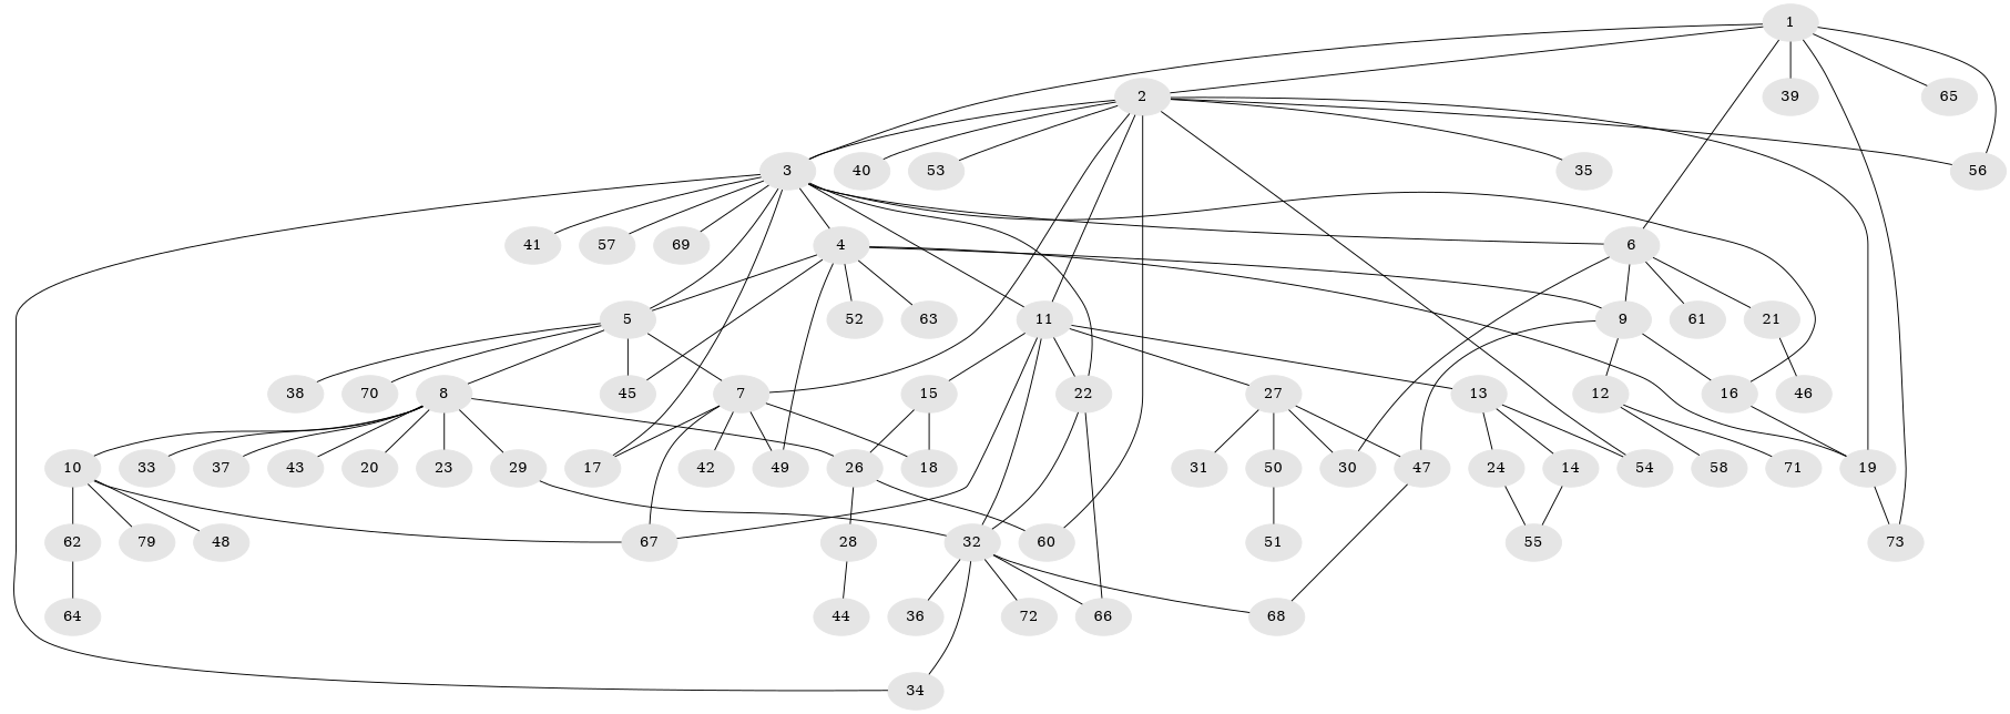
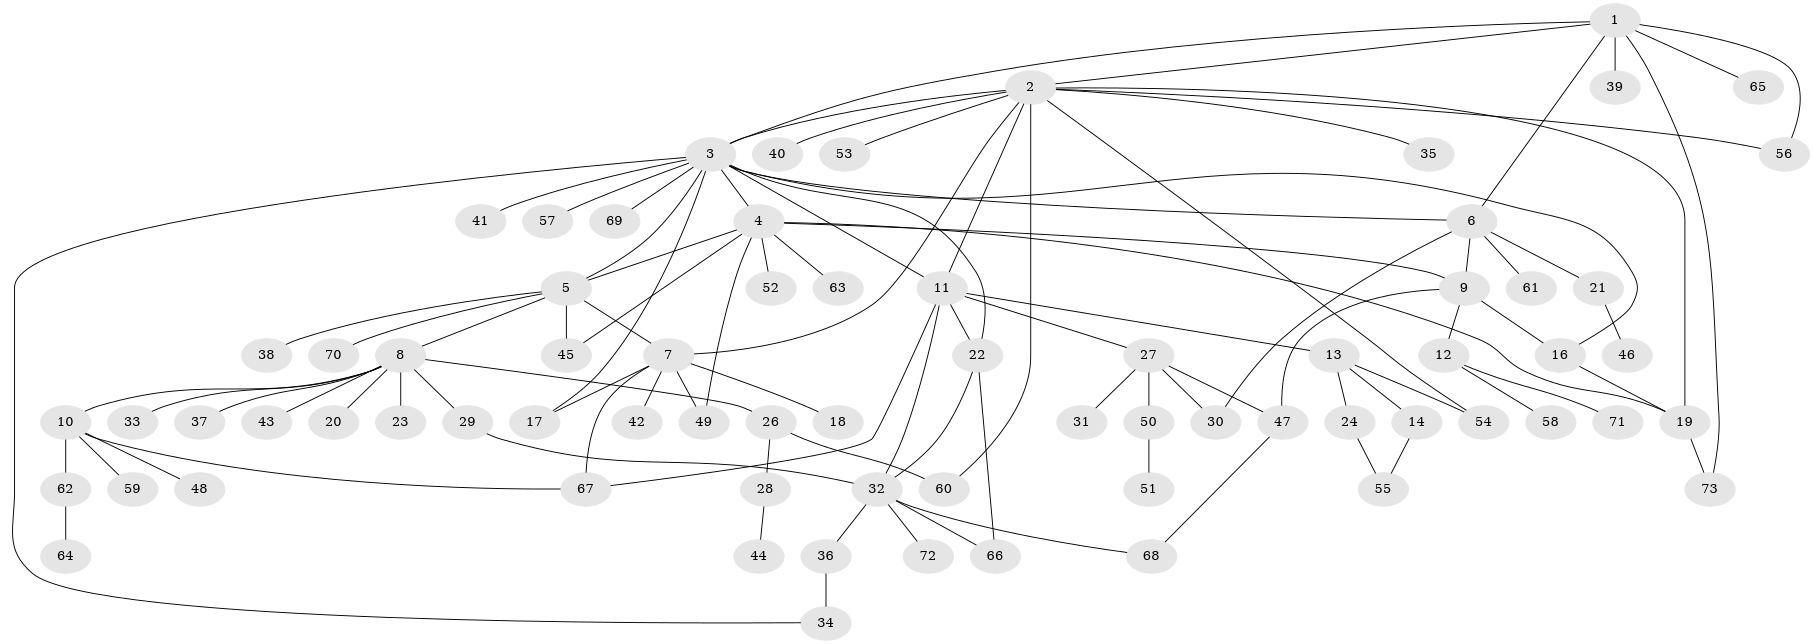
  graph {
    node [color=gray90 style=filled]
    1
    2
    3
    6
    39
    56
    65
    73
    7
    11
    19
    35
    40
    53
    54
    60
    4
    5
    16
    17
    22
    34
    41
    57
    69
    9
    21
    30
    61
    49
    18
    42
    67
    13
-   15
    27
    32
    45
    52
    63
    8
    38
    70
    66
    12
    47
    10
    20
    23
    26
    29
    33
    37
    43
    46
    48
-   59 [label=79]
+   59
    62
    28
    58
    71
    68
    64
    14
    24
    31
    50
    55
    36
    72
    44
    51
    1 -- 2
    1 -- 3
    1 -- 6
    1 -- 39
    1 -- 56
    1 -- 65
    1 -- 73
    2 -- 3
    2 -- 56
    2 -- 7
    2 -- 11
    2 -- 19
    2 -- 35
    2 -- 40
    2 -- 53
    2 -- 54
    2 -- 60
    3 -- 6
    3 -- 11
    3 -- 4
    3 -- 5
    3 -- 16
    3 -- 17
    3 -- 22
    3 -- 34
    3 -- 41
    3 -- 57
    3 -- 69
    6 -- 9
    6 -- 21
    6 -- 30
    6 -- 61
    7 -- 17
    7 -- 49
    7 -- 18
    7 -- 42
    7 -- 67
    11 -- 22
    11 -- 67
    11 -- 13
-   11 -- 15
    11 -- 27
    11 -- 32
    19 -- 73
    4 -- 19
    4 -- 5
    4 -- 9
    4 -- 49
    4 -- 45
    4 -- 52
    4 -- 63
    5 -- 7
    5 -- 45
    5 -- 8
    5 -- 38
    5 -- 70
    16 -- 19
    22 -- 32
    22 -- 66
    9 -- 16
    9 -- 12
    9 -- 47
    21 -- 46
    13 -- 54
    13 -- 14
    13 -- 24
-   15 -- 18
-   15 -- 26
    27 -- 30
    27 -- 47
    27 -- 31
    27 -- 50
-   32 -- 34
+   36 -- 34
    32 -- 66
    32 -- 68
    32 -- 36
    32 -- 72
    8 -- 10
    8 -- 20
    8 -- 23
    8 -- 26
    8 -- 29
    8 -- 33
    8 -- 37
    8 -- 43
    12 -- 58
    12 -- 71
    47 -- 68
    10 -- 67
    10 -- 48
    10 -- 59
    10 -- 62
    26 -- 60
    26 -- 28
    29 -- 32
    62 -- 64
    28 -- 44
    14 -- 55
    24 -- 55
    50 -- 51
  }
